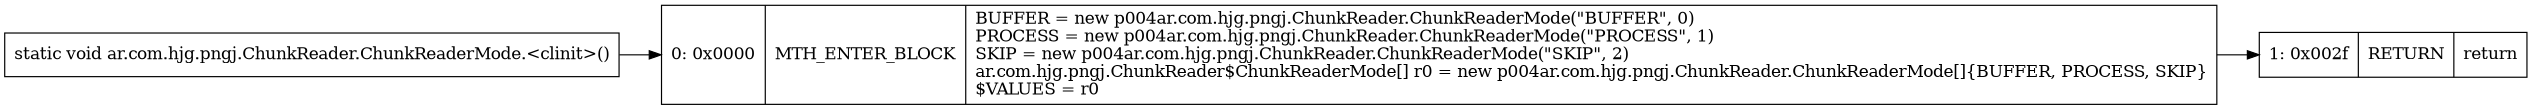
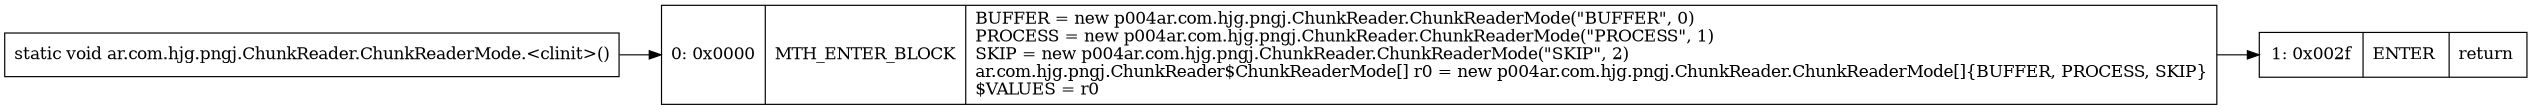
  digraph {
    rankdir=LR
    node [shape=record]
    n1 [label="{0\:\ 0x0000|MTH_ENTER_BLOCK\l|BUFFER = new p004ar.com.hjg.pngj.ChunkReader.ChunkReaderMode(\"BUFFER\", 0)\lPROCESS = new p004ar.com.hjg.pngj.ChunkReader.ChunkReaderMode(\"PROCESS\", 1)\lSKIP = new p004ar.com.hjg.pngj.ChunkReader.ChunkReaderMode(\"SKIP\", 2)\lar.com.hjg.pngj.ChunkReader$ChunkReaderMode[] r0 = new p004ar.com.hjg.pngj.ChunkReader.ChunkReaderMode[]\{BUFFER, PROCESS, SKIP\}\l$VALUES = r0\l}"]
-   n2 [label="{1\:\ 0x002f|RETURN\l|return\l}"]
+   n2 [label="{1\:\ 0x002f|ENTER\l|return\l}"]
    n3 [label="{static void ar.com.hjg.pngj.ChunkReader.ChunkReaderMode.\<clinit\>() }"]
    n1 -> n2
    n3 -> n1
  }
